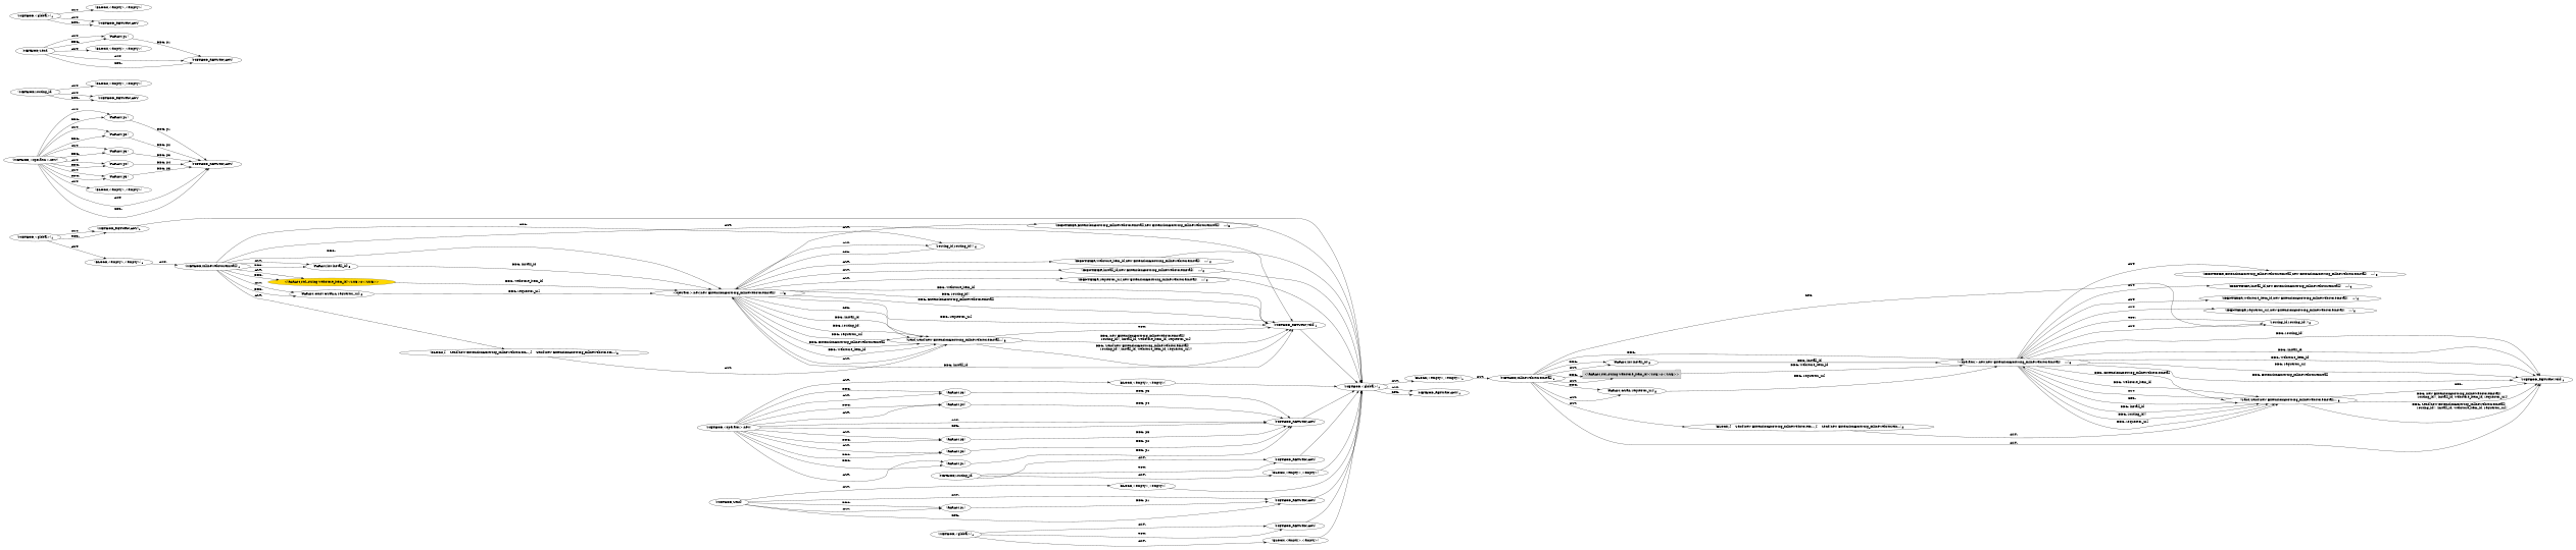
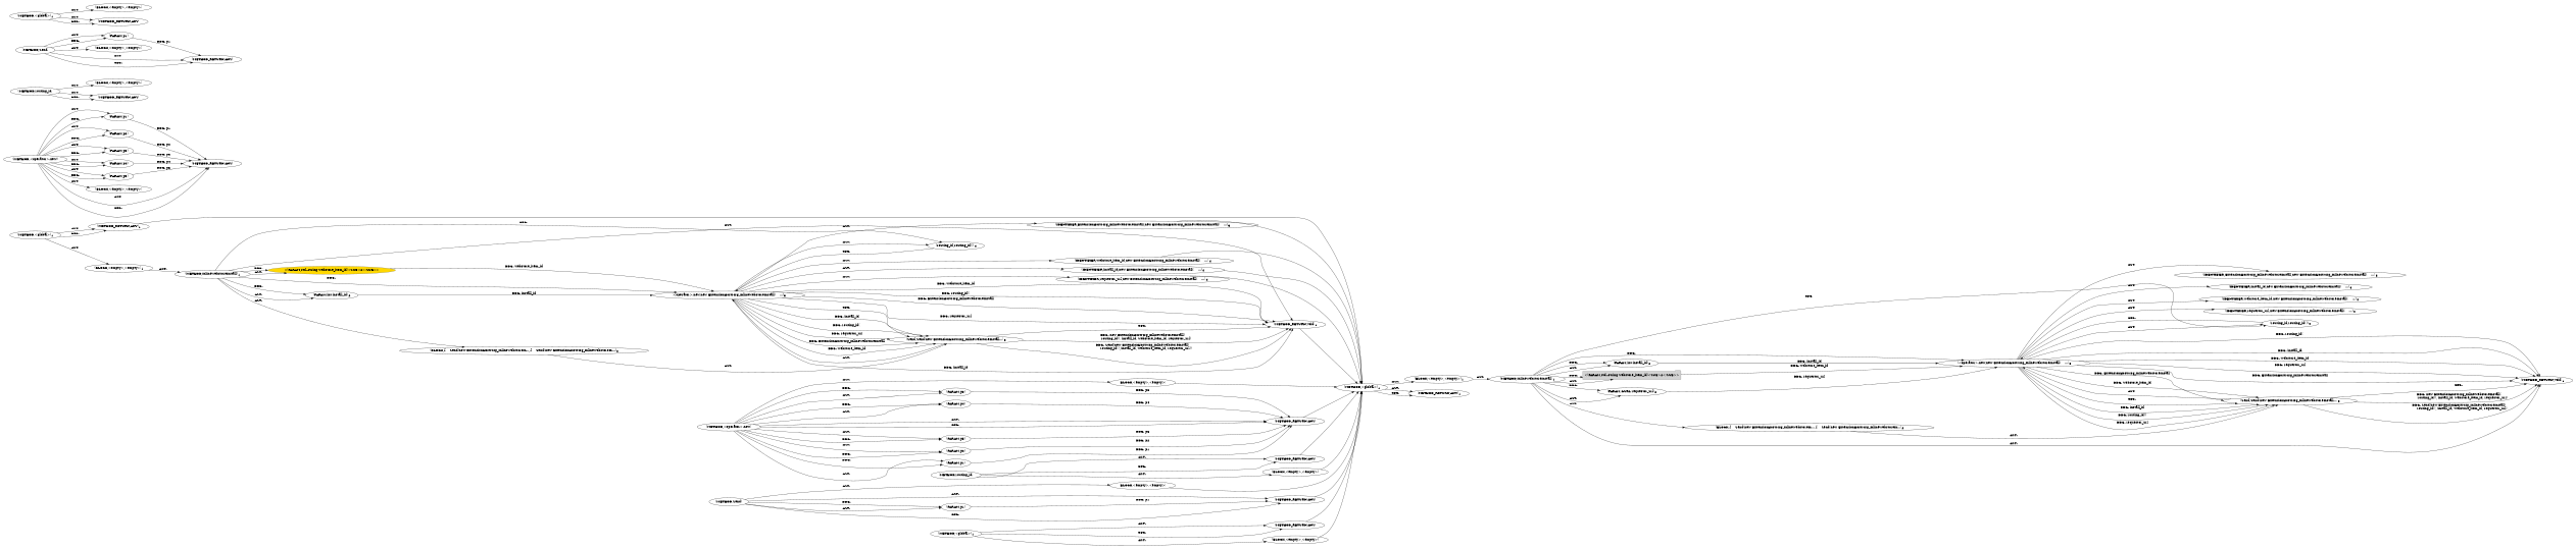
  digraph {
    rankdir=LR
    n1 [label=<(METHOD,&lt;global&gt;)<SUB>1</SUB>>]
    n2 [label=<(BLOCK,&lt;empty&gt;,&lt;empty&gt;)<SUB>1</SUB>>]
    n3 [label=<(METHOD_RETURN,ANY)<SUB>1</SUB>>]
    n4 [label=<(METHOD,InlineWebstoreInstall)<SUB>1</SUB>>]
    n5 [label=<(PARAM,int install_id)<SUB>2</SUB>>]
    n6 [label="<(PARAM,std::string webstore_item_id)<SUB>2</SUB>>" style=filled fillcolor=lightgrey color=gray40 shape=folder]
    n7 [label=<(PARAM,GURL requestor_url)<SUB>2</SUB>>]
    n8 [label=<(BLOCK,{    Send(new ExtensionHostMsg_InlineWebstoreIn...,{    Send(new ExtensionHostMsg_InlineWebstoreIn...)<SUB>2</SUB>>]
    n9 [label=<(&lt;operator&gt;.new,new ExtensionHostMsg_InlineWebstoreInstall(    ...)<SUB>3</SUB>>]
    n10 [label=<(routing_id,routing_id())<SUB>4</SUB>>]
    n11 [label=<(METHOD_RETURN,void)<SUB>1</SUB>>]
    n12 [label=<(Send,Send(new ExtensionHostMsg_InlineWebstoreInstall...)<SUB>3</SUB>>]
    n13 [label=<(IDENTIFIER,ExtensionHostMsg_InlineWebstoreInstall,new ExtensionHostMsg_InlineWebstoreInstall(    ...)<SUB>3</SUB>>]
    n14 [label=<(IDENTIFIER,install_id,new ExtensionHostMsg_InlineWebstoreInstall(    ...)<SUB>4</SUB>>]
    n15 [label=<(IDENTIFIER,webstore_item_id,new ExtensionHostMsg_InlineWebstoreInstall(    ...)<SUB>4</SUB>>]
    n16 [label=<(IDENTIFIER,requestor_url,new ExtensionHostMsg_InlineWebstoreInstall(    ...)<SUB>4</SUB>>]
    n17 [label=<(METHOD,&lt;operator&gt;.new)>]
    n18 [label=<(PARAM,p1)>]
    n19 [label=<(PARAM,p2)>]
    n20 [label=<(PARAM,p3)>]
    n21 [label=<(PARAM,p4)>]
    n22 [label=<(PARAM,p5)>]
    n23 [label=<(BLOCK,&lt;empty&gt;,&lt;empty&gt;)>]
    n24 [label=<(METHOD_RETURN,ANY)>]
    n25 [label=<(METHOD,routing_id)>]
    n26 [label=<(BLOCK,&lt;empty&gt;,&lt;empty&gt;)>]
    n27 [label=<(METHOD_RETURN,ANY)>]
    n28 [label=<(METHOD,Send)>]
    n29 [label=<(PARAM,p1)>]
    n30 [label=<(BLOCK,&lt;empty&gt;,&lt;empty&gt;)>]
    n31 [label=<(METHOD_RETURN,ANY)>]
    n32 [label=<(METHOD,&lt;global&gt;)<SUB>1</SUB>>]
    n33 [label=<(BLOCK,&lt;empty&gt;,&lt;empty&gt;)>]
    n34 [label=<(METHOD_RETURN,ANY)>]
    n35 [label=<(METHOD,&lt;global&gt;)<SUB>1</SUB>>]
    n36 [label=<(BLOCK,&lt;empty&gt;,&lt;empty&gt;)<SUB>1</SUB>>]
    n37 [label=<(METHOD_RETURN,ANY)<SUB>1</SUB>>]
    n38 [label=<(METHOD,InlineWebstoreInstall)<SUB>1</SUB>>]
    n39 [label=<(PARAM,int install_id)<SUB>2</SUB>>]
    n40 [label="<(PARAM,std::string webstore_item_id)<SUB>2</SUB>>" style=filled fillcolor=gold color=gray40 shape=ellipse]
-   n41 [label=<(PARAM,const GURL&amp; requestor_url)<SUB>2</SUB>>]
    n42 [label=<(BLOCK,{    Send(new ExtensionHostMsg_InlineWebstoreIn...,{    Send(new ExtensionHostMsg_InlineWebstoreIn...)<SUB>2</SUB>>]
    n43 [label=<(&lt;operator&gt;.new,new ExtensionHostMsg_InlineWebstoreInstall(    ...)<SUB>3</SUB>>]
    n44 [label=<(routing_id,routing_id())<SUB>4</SUB>>]
    n45 [label=<(METHOD_RETURN,void)<SUB>1</SUB>>]
    n46 [label=<(Send,Send(new ExtensionHostMsg_InlineWebstoreInstall...)<SUB>3</SUB>>]
    n47 [label=<(IDENTIFIER,ExtensionHostMsg_InlineWebstoreInstall,new ExtensionHostMsg_InlineWebstoreInstall(    ...)<SUB>3</SUB>>]
    n48 [label=<(IDENTIFIER,install_id,new ExtensionHostMsg_InlineWebstoreInstall(    ...)<SUB>4</SUB>>]
    n49 [label=<(IDENTIFIER,webstore_item_id,new ExtensionHostMsg_InlineWebstoreInstall(    ...)<SUB>4</SUB>>]
    n50 [label=<(IDENTIFIER,requestor_url,new ExtensionHostMsg_InlineWebstoreInstall(    ...)<SUB>4</SUB>>]
    n51 [label=<(METHOD,&lt;operator&gt;.new)>]
    n52 [label=<(PARAM,p1)>]
    n53 [label=<(PARAM,p2)>]
    n54 [label=<(PARAM,p3)>]
    n55 [label=<(PARAM,p4)>]
    n56 [label=<(PARAM,p5)>]
    n57 [label=<(BLOCK,&lt;empty&gt;,&lt;empty&gt;)>]
    n58 [label=<(METHOD_RETURN,ANY)>]
    n59 [label=<(METHOD,routing_id)>]
    n60 [label=<(BLOCK,&lt;empty&gt;,&lt;empty&gt;)>]
    n61 [label=<(METHOD_RETURN,ANY)>]
    n62 [label=<(METHOD,Send)>]
    n63 [label=<(PARAM,p1)>]
    n64 [label=<(BLOCK,&lt;empty&gt;,&lt;empty&gt;)>]
    n65 [label=<(METHOD_RETURN,ANY)>]
    n66 [label=<(METHOD,&lt;global&gt;)<SUB>1</SUB>>]
    n67 [label=<(BLOCK,&lt;empty&gt;,&lt;empty&gt;)>]
    n68 [label=<(METHOD_RETURN,ANY)>]
    n1 -> n2 [label="AST: "]
    n1 -> n3 [label="AST: "]
    n1 -> n3 [label="CFG: "]
    n2 -> n4 [label="AST: "]
    n4 -> n5 [label="AST: "]
    n4 -> n5 [label="DDG: "]
    n4 -> n6 [label="AST: "]
    n4 -> n6 [label="DDG: "]
    n4 -> n7 [label="AST: "]
    n4 -> n7 [label="DDG: "]
    n4 -> n8 [label="AST: "]
    n4 -> n9 [label="DDG: "]
    n4 -> n10 [label="CFG: "]
    n4 -> n11 [label="AST: "]
    n5 -> n9 [label="DDG: install_id"]
    n6 -> n9 [label="DDG: webstore_item_id"]
    n7 -> n9 [label="DDG: requestor_url"]
    n8 -> n12 [label="AST: "]
    n9 -> n10 [label="AST: "]
    n9 -> n11 [label="DDG: routing_id()"]
    n9 -> n11 [label="DDG: install_id"]
    n9 -> n11 [label="DDG: webstore_item_id"]
    n9 -> n11 [label="DDG: requestor_url"]
    n9 -> n11 [label="DDG: ExtensionHostMsg_InlineWebstoreInstall"]
    n9 -> n12 [label="CFG: "]
    n9 -> n12 [label="DDG: install_id"]
    n9 -> n12 [label="DDG: routing_id()"]
    n9 -> n12 [label="DDG: requestor_url"]
    n9 -> n12 [label="DDG: ExtensionHostMsg_InlineWebstoreInstall"]
    n9 -> n12 [label="DDG: webstore_item_id"]
    n9 -> n13 [label="AST: "]
    n9 -> n14 [label="AST: "]
    n9 -> n15 [label="AST: "]
    n9 -> n16 [label="AST: "]
    n10 -> n9 [label="CFG: "]
    n12 -> n9 [label="AST: "]
    n12 -> n11 [label="CFG: "]
    n12 -> n11 [label="DDG: new ExtensionHostMsg_InlineWebstoreInstall(\n       routing_id(), install_id, webstore_item_id, requestor_url)"]
    n12 -> n11 [label="DDG: Send(new ExtensionHostMsg_InlineWebstoreInstall(\n       routing_id(), install_id, webstore_item_id, requestor_url))"]
    n17 -> n18 [label="AST: "]
    n17 -> n18 [label="DDG: "]
    n17 -> n19 [label="AST: "]
    n17 -> n19 [label="DDG: "]
    n17 -> n20 [label="AST: "]
    n17 -> n20 [label="DDG: "]
    n17 -> n21 [label="AST: "]
    n17 -> n21 [label="DDG: "]
    n17 -> n22 [label="AST: "]
    n17 -> n22 [label="DDG: "]
    n17 -> n23 [label="AST: "]
    n17 -> n24 [label="AST: "]
    n17 -> n24 [label="CFG: "]
    n18 -> n24 [label="DDG: p1"]
    n19 -> n24 [label="DDG: p2"]
    n20 -> n24 [label="DDG: p3"]
    n21 -> n24 [label="DDG: p4"]
    n22 -> n24 [label="DDG: p5"]
    n25 -> n26 [label="AST: "]
    n25 -> n27 [label="AST: "]
    n25 -> n27 [label="CFG: "]
    n28 -> n29 [label="AST: "]
    n28 -> n29 [label="DDG: "]
    n28 -> n30 [label="AST: "]
    n28 -> n31 [label="AST: "]
    n28 -> n31 [label="CFG: "]
    n29 -> n31 [label="DDG: p1"]
    n32 -> n33 [label="AST: "]
    n32 -> n34 [label="AST: "]
    n32 -> n34 [label="CFG: "]
    n35 -> n36 [label="AST: "]
    n35 -> n37 [label="AST: "]
    n35 -> n37 [label="CFG: "]
    n36 -> n38 [label="AST: "]
    n37 -> n1
    n38 -> n39 [label="AST: "]
    n38 -> n39 [label="DDG: "]
    n38 -> n40 [label="AST: "]
    n38 -> n40 [label="DDG: "]
-   n38 -> n41 [label="AST: "]
-   n38 -> n41 [label="DDG: "]
    n38 -> n42 [label="AST: "]
    n38 -> n43 [label="DDG: "]
    n38 -> n44 [label="CFG: "]
    n38 -> n45 [label="AST: "]
    n39 -> n43 [label="DDG: install_id"]
    n40 -> n43 [label="DDG: webstore_item_id"]
-   n41 -> n43 [label="DDG: requestor_url"]
    n42 -> n46 [label="AST: "]
    n43 -> n44 [label="AST: "]
    n43 -> n45 [label="DDG: routing_id()"]
    n43 -> n45 [label="DDG: install_id"]
    n43 -> n45 [label="DDG: webstore_item_id"]
    n43 -> n45 [label="DDG: requestor_url"]
    n43 -> n45 [label="DDG: ExtensionHostMsg_InlineWebstoreInstall"]
    n43 -> n46 [label="CFG: "]
    n43 -> n46 [label="DDG: install_id"]
    n43 -> n46 [label="DDG: routing_id()"]
    n43 -> n46 [label="DDG: requestor_url"]
    n43 -> n46 [label="DDG: ExtensionHostMsg_InlineWebstoreInstall"]
    n43 -> n46 [label="DDG: webstore_item_id"]
    n43 -> n47 [label="AST: "]
    n43 -> n48 [label="AST: "]
    n43 -> n49 [label="AST: "]
    n43 -> n50 [label="AST: "]
    n44 -> n43 [label="CFG: "]
    n45 -> n1
    n46 -> n43 [label="AST: "]
    n46 -> n45 [label="CFG: "]
    n46 -> n45 [label="DDG: new ExtensionHostMsg_InlineWebstoreInstall(\n       routing_id(), install_id, webstore_item_id, requestor_url)"]
    n46 -> n45 [label="DDG: Send(new ExtensionHostMsg_InlineWebstoreInstall(\n       routing_id(), install_id, webstore_item_id, requestor_url))"]
    n47 -> n1
    n48 -> n1
    n49 -> n1
    n50 -> n1
    n51 -> n52 [label="AST: "]
    n51 -> n52 [label="DDG: "]
    n51 -> n53 [label="AST: "]
    n51 -> n53 [label="DDG: "]
    n51 -> n54 [label="AST: "]
    n51 -> n54 [label="DDG: "]
    n51 -> n55 [label="AST: "]
    n51 -> n55 [label="DDG: "]
    n51 -> n56 [label="AST: "]
    n51 -> n56 [label="DDG: "]
    n51 -> n57 [label="AST: "]
    n51 -> n58 [label="AST: "]
    n51 -> n58 [label="CFG: "]
    n52 -> n58 [label="DDG: p1"]
    n53 -> n58 [label="DDG: p2"]
    n54 -> n58 [label="DDG: p3"]
    n55 -> n58 [label="DDG: p4"]
    n56 -> n58 [label="DDG: p5"]
    n57 -> n1
    n58 -> n1
    n59 -> n60 [label="AST: "]
    n59 -> n61 [label="AST: "]
    n59 -> n61 [label="CFG: "]
    n60 -> n1
    n61 -> n1
    n62 -> n63 [label="AST: "]
    n62 -> n63 [label="DDG: "]
    n62 -> n64 [label="AST: "]
    n62 -> n65 [label="AST: "]
    n62 -> n65 [label="CFG: "]
    n63 -> n65 [label="DDG: p1"]
    n64 -> n1
    n65 -> n1
    n66 -> n67 [label="AST: "]
    n66 -> n68 [label="AST: "]
    n66 -> n68 [label="CFG: "]
    n67 -> n1
    n68 -> n1
  }
